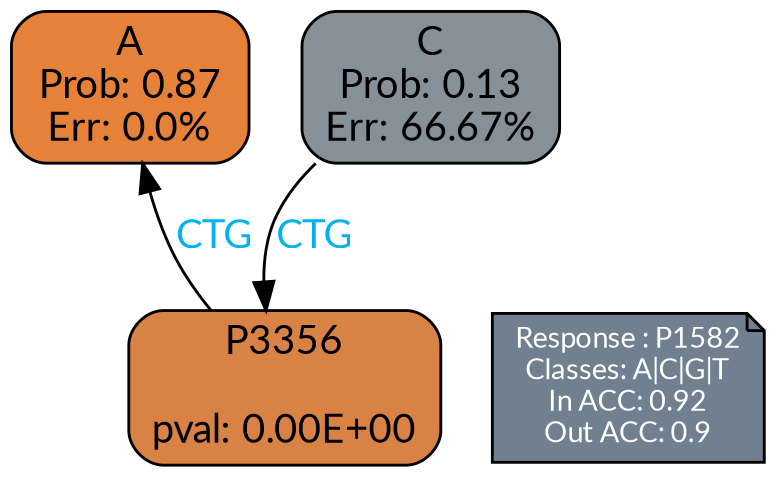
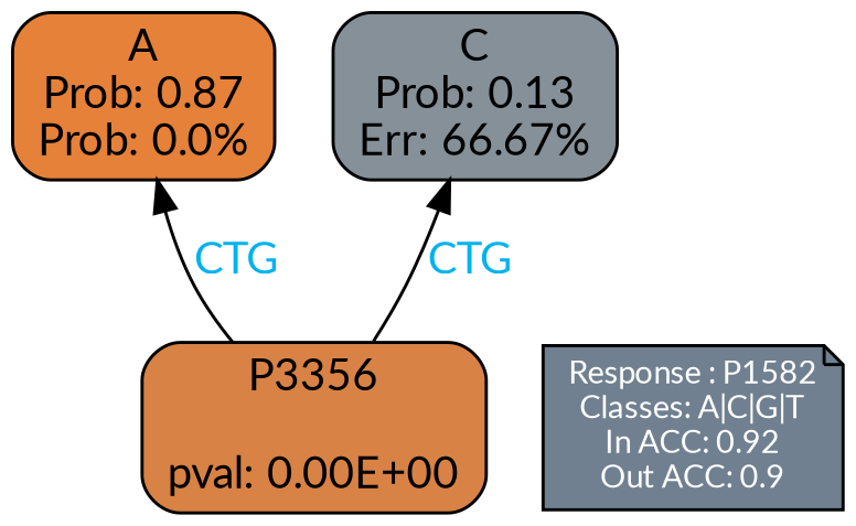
  digraph {
    fontname=Lato
    ranksep=equally
    splines=polylines
    node [color=black fontname=Lato shape=box style="filled, rounded"]
    edge [fontcolor=deepskyblue2 fontname=Lato]
-   n1 [fillcolor="#e58139" label="A\nProb: 0.87\nErr: 0.0%"]
+   n1 [fillcolor="#e58139" label="A\nProb: 0.87\nProb: 0.0%"]
    n2 [fillcolor="#859098" label="C\nProb: 0.13\nErr: 66.67%"]
    n3 [align=left fillcolor=slategray fontcolor=white fontsize=10 label="Response : P1582\nClasses: A|C|G|T\nIn ACC: 0.92\nOut ACC: 0.9\n" shape=note style=filled]
    n4 [fillcolor="#d88245" label="P3356\n\npval: 0.00E+00"]
    subgraph sub_1 {
      rank=same
      n1
      n2
    }
    subgraph sub_2 {
      rank=same
      n3
      n4
    }
    n4 -> n1 [label=CTG]
-   n2 -> n4 [label=CTG]
+   n4 -> n2 [label=CTG]
  }
